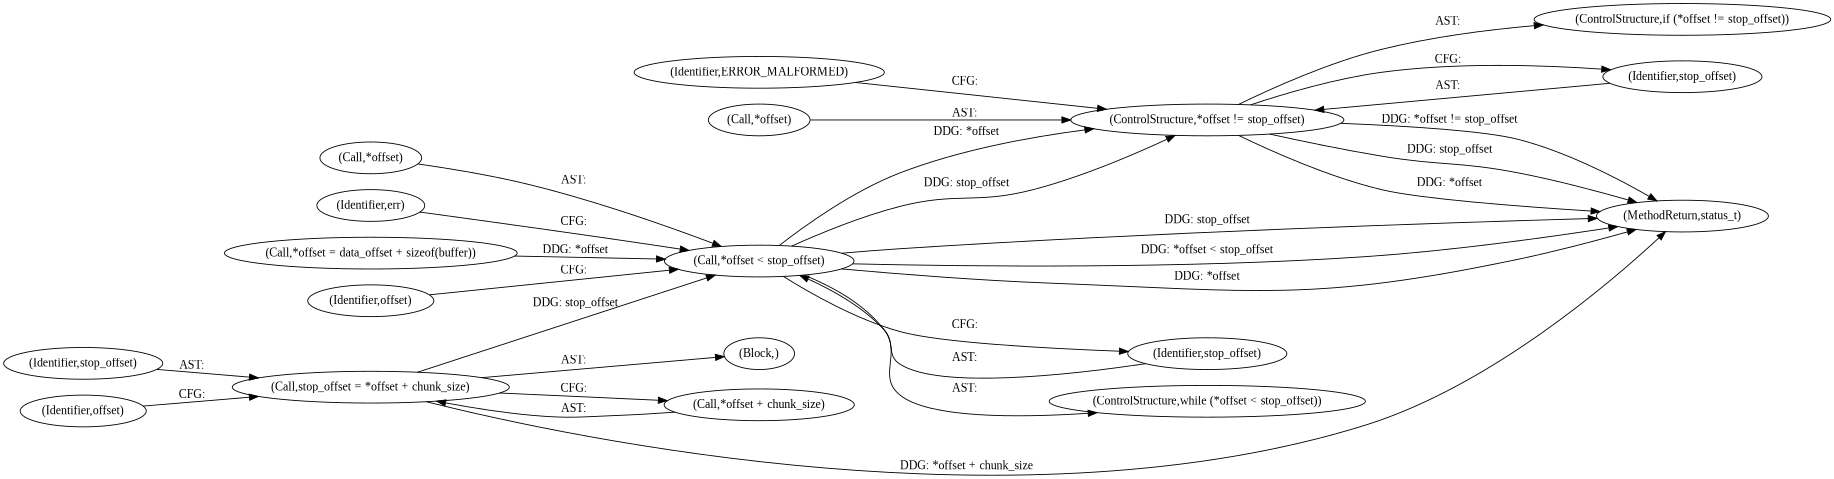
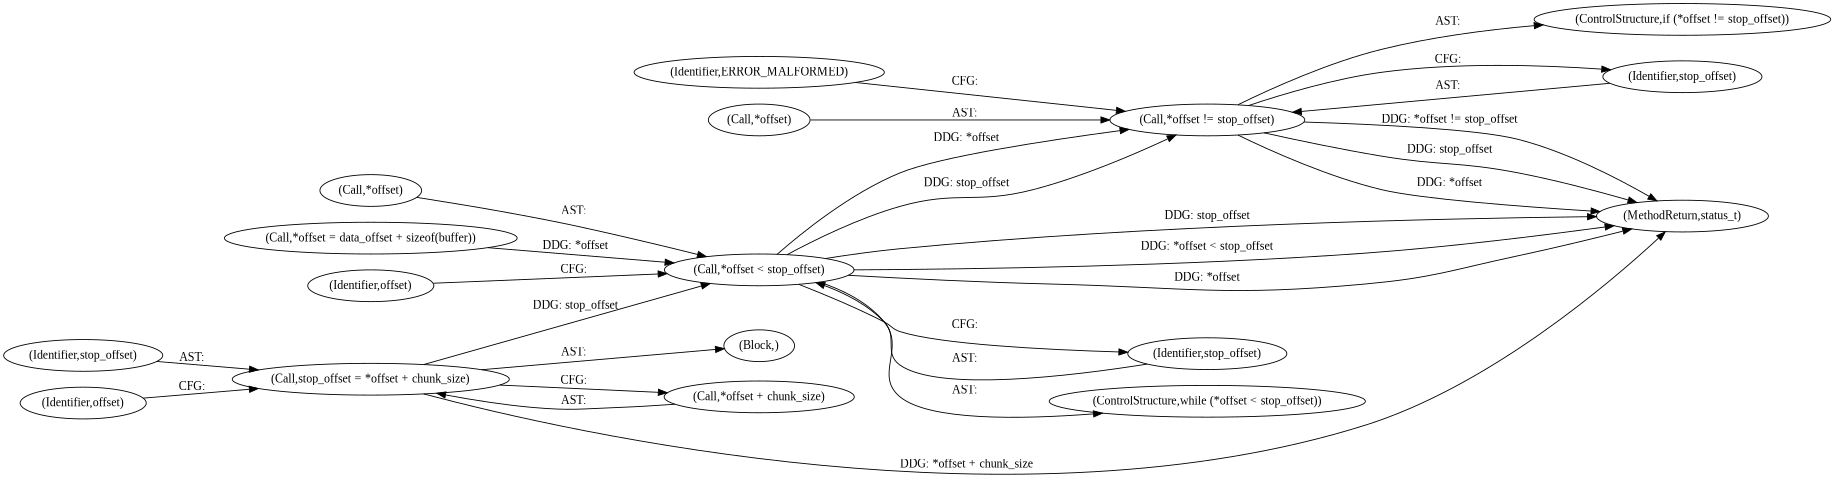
  digraph {
    fontname="Liberation Serif"
    rankdir=LR
    node [fontname="Liberation Serif"]
    edge [fontname="Liberation Serif"]
    n1 [label="(Call,stop_offset = *offset + chunk_size)"]
    n2 [label="(Call,*offset < stop_offset)"]
    n3 [label="(Block,)"]
    n4 [label="(Call,*offset + chunk_size)"]
    n5 [label="(MethodReturn,status_t)"]
-   n6 [label="(ControlStructure,*offset != stop_offset)"]
+   n6 [label="(Call,*offset != stop_offset)"]
    n7 [label="(Identifier,stop_offset)"]
    n8 [label="(ControlStructure,while (*offset < stop_offset))"]
    n9 [label="(ControlStructure,if (*offset != stop_offset))"]
    n10 [label="(Identifier,stop_offset)"]
    n11 [label="(Identifier,ERROR_MALFORMED)"]
    n12 [label="(Call,*offset)"]
    n13 [label="(Call,*offset)"]
    n14 [label="(Identifier,stop_offset)"]
    n15 [label="(Identifier,offset)"]
-   n16 [label="(Identifier,err)"]
    n17 [label="(Call,*offset = data_offset + sizeof(buffer))"]
    n18 [label="(Identifier,offset)"]
    n1 -> n2 [label="DDG: stop_offset"]
    n1 -> n3 [label="AST: "]
    n1 -> n4 [label="CFG: "]
    n1 -> n5 [label="DDG: *offset + chunk_size"]
    n2 -> n5 [label="DDG: stop_offset"]
    n2 -> n5 [label="DDG: *offset < stop_offset"]
    n2 -> n5 [label="DDG: *offset"]
    n2 -> n6 [label="DDG: *offset"]
    n2 -> n6 [label="DDG: stop_offset"]
    n2 -> n7 [label="CFG: "]
    n2 -> n8 [label="AST: "]
    n4 -> n1 [label="AST: "]
    n6 -> n5 [label="DDG: *offset != stop_offset"]
    n6 -> n5 [label="DDG: stop_offset"]
    n6 -> n5 [label="DDG: *offset"]
    n6 -> n9 [label="AST: "]
    n6 -> n10 [label="CFG: "]
    n7 -> n2 [label="AST: "]
    n10 -> n6 [label="AST: "]
    n11 -> n6 [label="CFG: "]
    n12 -> n6 [label="AST: "]
    n13 -> n2 [label="AST: "]
    n14 -> n1 [label="AST: "]
    n15 -> n1 [label="CFG: "]
-   n16 -> n2 [label="CFG: "]
    n17 -> n2 [label="DDG: *offset"]
    n18 -> n2 [label="CFG: "]
  }
